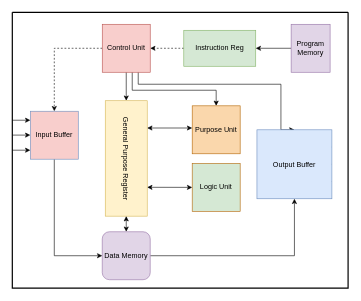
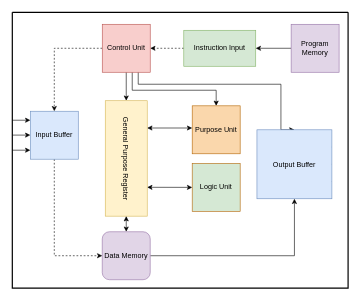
  <mxCell id="0" />
  <mxCell id="1" parent="0" />
  <mxCell id="2" style="edgeStyle=orthogonalEdgeStyle;rounded=0;orthogonalLoop=1;jettySize=auto;html=1;exitX=0.5;exitY=1;exitDx=0;exitDy=0;entryX=0;entryY=0.5;entryDx=0;entryDy=0;" edge="1" parent="1" source="6" target="17"><mxGeometry relative="1" as="geometry" /></mxCell>
  <mxCell id="3" style="edgeStyle=orthogonalEdgeStyle;rounded=0;orthogonalLoop=1;jettySize=auto;html=1;entryX=0.5;entryY=0;entryDx=0;entryDy=0;" edge="1" parent="1" target="11"><mxGeometry relative="1" as="geometry"><mxPoint x="220" y="120" as="sourcePoint" /><Array as="points"><mxPoint x="220" y="150" /><mxPoint x="360" y="150" /></Array></mxGeometry></mxCell>
  <mxCell id="4" style="edgeStyle=orthogonalEdgeStyle;rounded=0;orthogonalLoop=1;jettySize=auto;html=1;exitX=0.75;exitY=1;exitDx=0;exitDy=0;exitPerimeter=0;entryX=0.5;entryY=0;entryDx=0;entryDy=0;" edge="1" parent="1" source="6" target="16"><mxGeometry relative="1" as="geometry"><Array as="points"><mxPoint x="230" y="140" /><mxPoint x="468" y="140" /></Array></mxGeometry></mxCell>
  <mxCell id="5" style="edgeStyle=orthogonalEdgeStyle;rounded=0;orthogonalLoop=1;jettySize=auto;html=1;exitX=0;exitY=0.5;exitDx=0;exitDy=0;exitPerimeter=0;entryX=0.5;entryY=0;entryDx=0;entryDy=0;dashed=1;" edge="1" parent="1" source="6" target="22"><mxGeometry relative="1" as="geometry" /></mxCell>
  <mxCell id="6" value="Control Unit" style="whiteSpace=wrap;html=1;aspect=fixed;points=[[0,0,0,0,0],[0,0.11,0,0,0],[0,0.22,0,0,0],[0,0.25,0,0,0],[0,0.33,0,0,0],[0,0.44,0,0,0],[0,0.5,0,0,0],[0,0.56,0,0,0],[0,0.67,0,0,0],[0,0.75,0,0,0],[0,0.78,0,0,0],[0,0.89,0,0,0],[0,1,0,0,0],[0.11,1,0,0,0],[0.22,1,0,0,0],[0.25,0,0,0,0],[0.25,1,0,0,0],[0.33,1,0,0,0],[0.44,1,0,0,0],[0.5,0,0,0,0],[0.5,1,0,0,0],[0.56,1,0,0,0],[0.67,1,0,0,0],[0.75,0,0,0,0],[0.75,1,0,0,0],[0.78,1,0,0,0],[0.89,1,0,0,0],[1,0,0,0,0],[1,0.25,0,0,0],[1,0.5,0,0,0],[1,0.75,0,0,0],[1,1,0,0,0]];fillColor=#f8cecc;strokeColor=#b85450;" vertex="1" parent="1"><mxGeometry x="170" y="40" width="80" height="80" as="geometry" /></mxCell>
  <mxCell id="7" style="edgeStyle=orthogonalEdgeStyle;rounded=0;orthogonalLoop=1;jettySize=auto;html=1;exitX=0;exitY=0.5;exitDx=0;exitDy=0;entryX=1;entryY=0.5;entryDx=0;entryDy=0;dashed=1;" edge="1" parent="1" source="8" target="6"><mxGeometry relative="1" as="geometry" /></mxCell>
- <mxCell id="8" value="Instruction Reg" style="rounded=0;whiteSpace=wrap;html=1;fillColor=#d5e8d4;strokeColor=#82b366;" vertex="1" parent="1"><mxGeometry x="306" y="50" width="120" height="60" as="geometry" /></mxCell>
+ <mxCell id="8" value="Instruction Input" style="rounded=0;whiteSpace=wrap;html=1;fillColor=#d5e8d4;strokeColor=#82b366;" vertex="1" parent="1"><mxGeometry x="306" y="50" width="120" height="60" as="geometry" /></mxCell>
  <mxCell id="9" style="edgeStyle=orthogonalEdgeStyle;rounded=0;orthogonalLoop=1;jettySize=auto;html=1;exitX=0;exitY=0.5;exitDx=0;exitDy=0;entryX=1;entryY=0.5;entryDx=0;entryDy=0;" edge="1" parent="1" source="10" target="8"><mxGeometry relative="1" as="geometry" /></mxCell>
- <mxCell id="10" value="Program Memory" style="whiteSpace=wrap;html=1;aspect=fixed;fillColor=#e1d5e7;strokeColor=#9673a6;" vertex="1" parent="1"><mxGeometry x="485" y="40" width="65" height="80" as="geometry" /></mxCell>
+ <mxCell id="10" value="Program Memory" style="whiteSpace=wrap;html=1;aspect=fixed;fillColor=#e1d5e7;strokeColor=#9673a6;" vertex="1" parent="1"><mxGeometry x="485" y="40" width="80" height="80" as="geometry" /></mxCell>
  <mxCell id="11" value="Purpose Unit" style="whiteSpace=wrap;html=1;aspect=fixed;fillColor=#fad7ac;strokeColor=#b46504;" vertex="1" parent="1"><mxGeometry x="320" y="176" width="80" height="80" as="geometry" /></mxCell>
  <mxCell id="12" value="Logic Unit" style="whiteSpace=wrap;html=1;aspect=fixed;fillColor=#d5e8d4;strokeColor=#b46504;" vertex="1" parent="1"><mxGeometry x="320" y="272" width="80" height="80" as="geometry" /></mxCell>
  <mxCell id="13" style="edgeStyle=orthogonalEdgeStyle;rounded=0;orthogonalLoop=1;jettySize=auto;html=1;exitX=1;exitY=0.25;exitDx=0;exitDy=0;" edge="1" parent="1" source="16"><mxGeometry relative="1" as="geometry"><mxPoint x="540" y="236.176" as="targetPoint" /></mxGeometry></mxCell>
  <mxCell id="14" style="edgeStyle=orthogonalEdgeStyle;rounded=0;orthogonalLoop=1;jettySize=auto;html=1;exitX=1;exitY=0.5;exitDx=0;exitDy=0;" edge="1" parent="1" source="16"><mxGeometry relative="1" as="geometry"><mxPoint x="540" y="256.176" as="targetPoint" /></mxGeometry></mxCell>
  <mxCell id="15" style="edgeStyle=orthogonalEdgeStyle;rounded=0;orthogonalLoop=1;jettySize=auto;html=1;exitX=1;exitY=0.75;exitDx=0;exitDy=0;" edge="1" parent="1" source="16"><mxGeometry relative="1" as="geometry"><mxPoint x="540" y="276.176" as="targetPoint" /></mxGeometry></mxCell>
  <mxCell id="16" value="Output Buffer" style="whiteSpace=wrap;html=1;aspect=fixed;fillColor=#dae8fc;strokeColor=#6c8ebf;" vertex="1" parent="1"><mxGeometry x="428" y="216" width="125" height="115" as="geometry" /></mxCell>
  <mxCell id="17" value="General Purpose Register" style="rounded=0;whiteSpace=wrap;html=1;rotation=90;fillColor=#fff2cc;strokeColor=#d6b656;" vertex="1" parent="1"><mxGeometry x="113.75" y="228.75" width="192.5" height="70" as="geometry" /></mxCell>
  <mxCell id="18" style="edgeStyle=orthogonalEdgeStyle;rounded=0;orthogonalLoop=1;jettySize=auto;html=1;exitX=1;exitY=0.5;exitDx=0;exitDy=0;entryX=0.5;entryY=1;entryDx=0;entryDy=0;" edge="1" parent="1" source="19" target="16"><mxGeometry relative="1" as="geometry" /></mxCell>
  <mxCell id="19" value="Data Memory" style="whiteSpace=wrap;html=1;aspect=fixed;fillColor=#e1d5e7;strokeColor=#9673a6;rounded=1;" vertex="1" parent="1"><mxGeometry x="170" y="386" width="80" height="80" as="geometry" /></mxCell>
- <mxCell id="20" style="edgeStyle=orthogonalEdgeStyle;rounded=0;orthogonalLoop=1;jettySize=auto;html=1;exitX=0.5;exitY=1;exitDx=0;exitDy=0;entryX=0;entryY=0.5;entryDx=0;entryDy=0;" edge="1" parent="1" source="22" target="19"><mxGeometry relative="1" as="geometry" /></mxCell>
+ <mxCell id="20" style="edgeStyle=orthogonalEdgeStyle;rounded=0;orthogonalLoop=1;jettySize=auto;html=1;exitX=0.5;exitY=1;exitDx=0;exitDy=0;entryX=0;entryY=0.5;entryDx=0;entryDy=0;dashed=1;" edge="1" parent="1" source="22" target="19"><mxGeometry relative="1" as="geometry" /></mxCell>
  <mxCell id="21" style="edgeStyle=orthogonalEdgeStyle;rounded=0;orthogonalLoop=1;jettySize=auto;html=1;" edge="1" parent="1"><mxGeometry relative="1" as="geometry"><mxPoint x="50" y="250" as="targetPoint" /><mxPoint x="20" y="250" as="sourcePoint" /></mxGeometry></mxCell>
- <mxCell id="22" value="Input Buffer" style="whiteSpace=wrap;html=1;aspect=fixed;fillColor=#f8cecc;strokeColor=#6c8ebf;" vertex="1" parent="1"><mxGeometry x="50" y="185" width="80" height="80" as="geometry" /></mxCell>
+ <mxCell id="22" value="Input Buffer" style="whiteSpace=wrap;html=1;aspect=fixed;fillColor=#dae8fc;strokeColor=#6c8ebf;" vertex="1" parent="1"><mxGeometry x="50" y="185" width="80" height="80" as="geometry" /></mxCell>
  <mxCell id="23" style="edgeStyle=orthogonalEdgeStyle;rounded=0;orthogonalLoop=1;jettySize=auto;html=1;" edge="1" parent="1"><mxGeometry relative="1" as="geometry"><mxPoint x="50" y="224.83" as="targetPoint" /><mxPoint x="20" y="224.83" as="sourcePoint" /></mxGeometry></mxCell>
  <mxCell id="24" style="edgeStyle=orthogonalEdgeStyle;rounded=0;orthogonalLoop=1;jettySize=auto;html=1;" edge="1" parent="1"><mxGeometry relative="1" as="geometry"><mxPoint x="50" y="200" as="targetPoint" /><mxPoint x="20" y="200" as="sourcePoint" /></mxGeometry></mxCell>
  <mxCell id="25" value="" style="endArrow=classic;startArrow=classic;html=1;rounded=0;entryX=0;entryY=0.5;entryDx=0;entryDy=0;exitX=0.75;exitY=0;exitDx=0;exitDy=0;" edge="1" parent="1" source="17" target="12"><mxGeometry width="50" height="50" relative="1" as="geometry"><mxPoint x="170" y="330" as="sourcePoint" /><mxPoint x="220" y="280" as="targetPoint" /></mxGeometry></mxCell>
  <mxCell id="26" value="" style="endArrow=classic;startArrow=classic;html=1;rounded=0;entryX=0;entryY=0.5;entryDx=0;entryDy=0;exitX=0.75;exitY=0;exitDx=0;exitDy=0;" edge="1" parent="1"><mxGeometry width="50" height="50" relative="1" as="geometry"><mxPoint x="245" y="213" as="sourcePoint" /><mxPoint x="320" y="213" as="targetPoint" /></mxGeometry></mxCell>
  <mxCell id="27" value="" style="endArrow=classic;startArrow=classic;html=1;rounded=0;" edge="1" parent="1" target="19"><mxGeometry width="50" height="50" relative="1" as="geometry"><mxPoint x="210" y="360" as="sourcePoint" /><mxPoint x="260" y="310" as="targetPoint" /></mxGeometry></mxCell>
  <mxCell id="28" value="" style="swimlane;startSize=0;fillColor=none;strokeColor=default;fillStyle=hatch;strokeWidth=2;" vertex="1" parent="1"><mxGeometry x="20" y="20" width="560" height="460" as="geometry"><mxRectangle x="100" y="110" width="50" height="40" as="alternateBounds" /></mxGeometry></mxCell>
